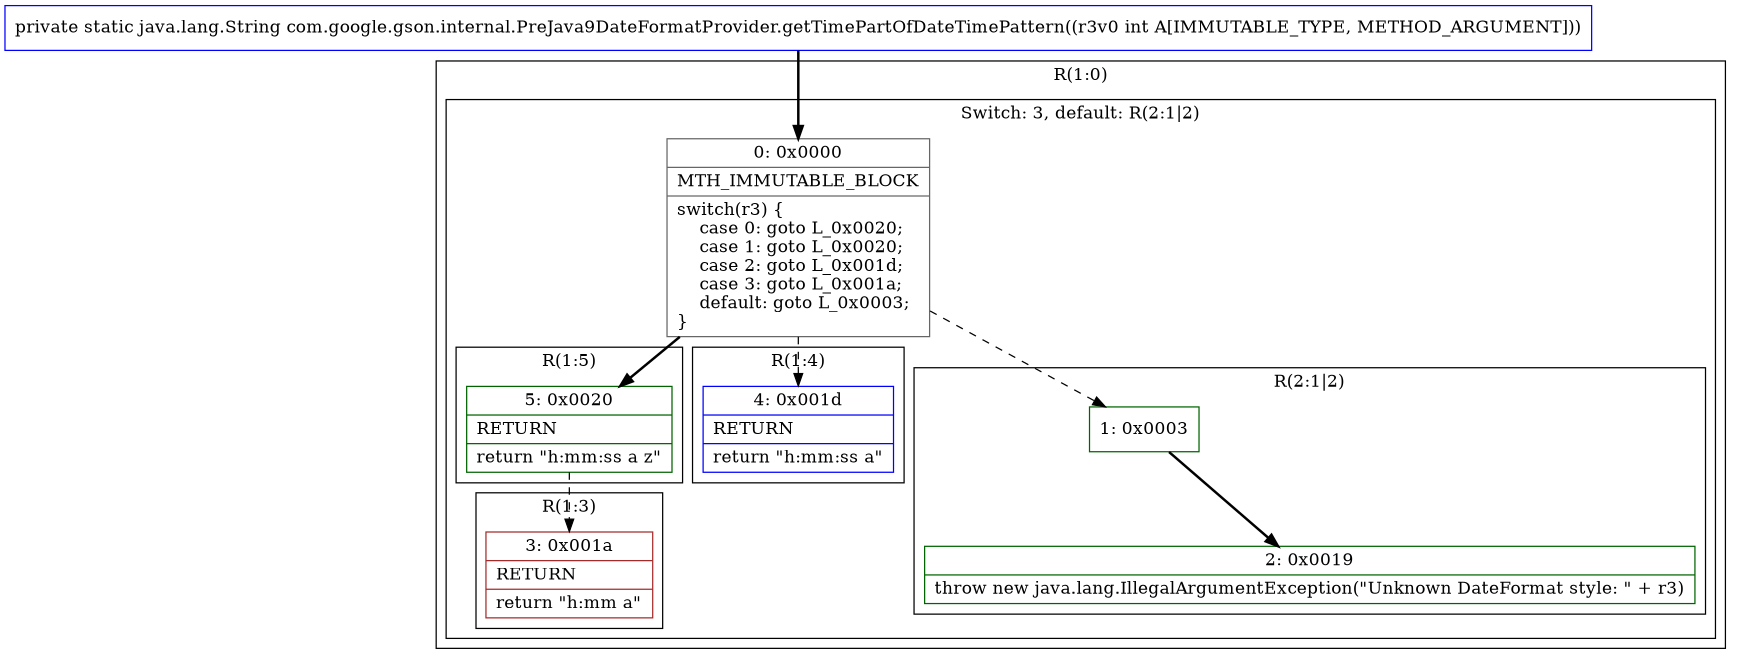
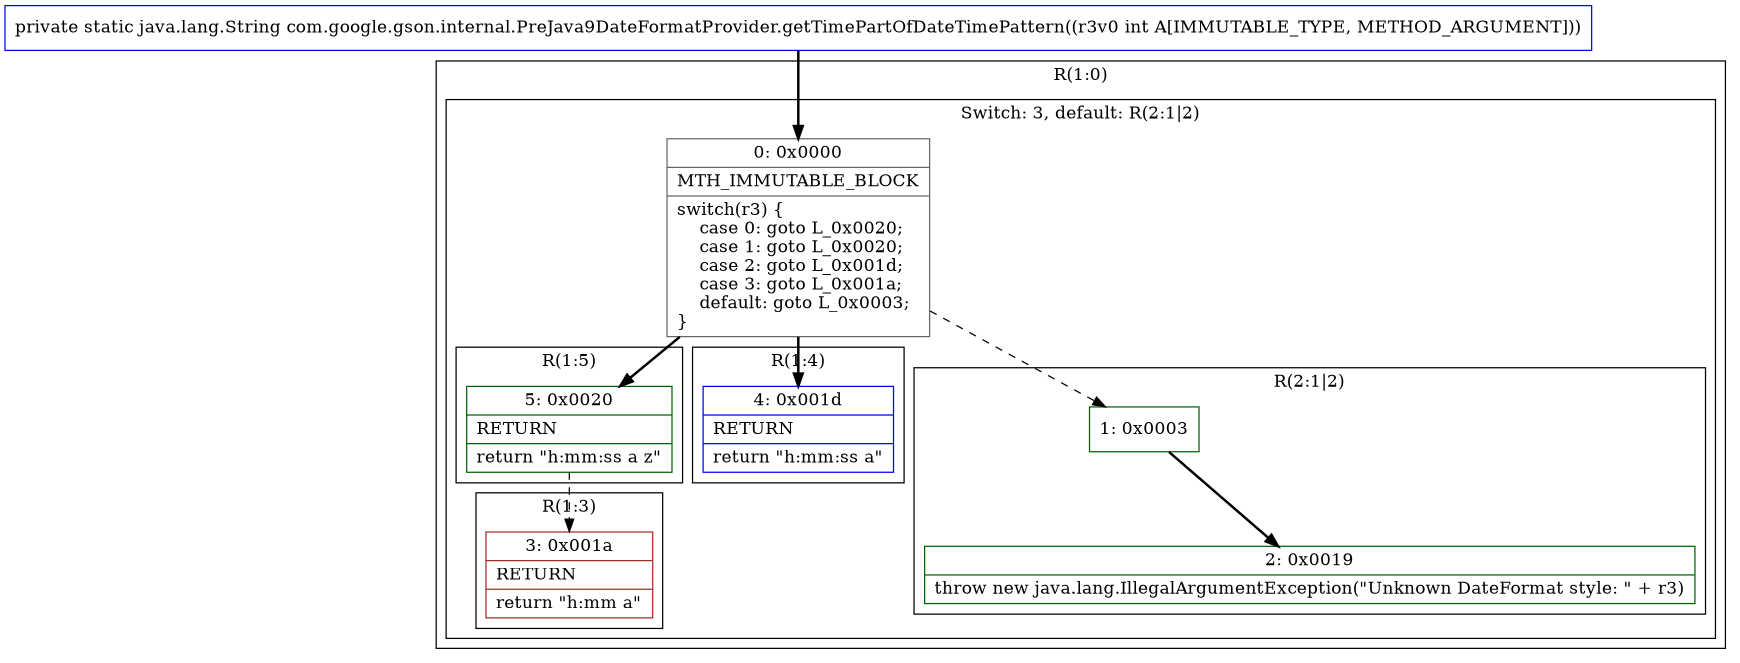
  digraph {
    node [color=darkgreen shape=record]
    edge [style=dashed]
    n1 [label="{5\:\ 0x0020|RETURN\l|return \"h:mm:ss a z\"\l}"]
    n2 [color=blue label="{4\:\ 0x001d|RETURN\l|return \"h:mm:ss a\"\l}"]
    n3 [color=brown label="{3\:\ 0x001a|RETURN\l|return \"h:mm a\"\l}"]
    n4 [label="{1\:\ 0x0003}"]
    n5 [label="{2\:\ 0x0019|throw new java.lang.IllegalArgumentException(\"Unknown DateFormat style: \" + r3)\l}"]
    n6 [color=gray40 label="{0\:\ 0x0000|MTH_IMMUTABLE_BLOCK\l|switch(r3) \{\l    case 0: goto L_0x0020;\l    case 1: goto L_0x0020;\l    case 2: goto L_0x001d;\l    case 3: goto L_0x001a;\l    default: goto L_0x0003;\l\}\l}"]
    n7 [color=blue label="{private static java.lang.String com.google.gson.internal.PreJava9DateFormatProvider.getTimePartOfDateTimePattern((r3v0 int A[IMMUTABLE_TYPE, METHOD_ARGUMENT])) }"]
    subgraph cluster_1 {
      label="R(1:0)"
      subgraph cluster_2 {
        label="Switch: 3, default: R(2:1|2)"
        n6
        subgraph cluster_3 {
          label="R(1:5)"
          n1
        }
        subgraph cluster_4 {
          label="R(1:4)"
          n2
        }
        subgraph cluster_5 {
          label="R(1:3)"
          n3
        }
        subgraph cluster_6 {
          label="R(2:1|2)"
          n4
          n5
        }
      }
    }
    n1 -> n3
    n4 -> n5 [style=bold]
    n6 -> n1 [style=bold]
-   n6 -> n2
+   n6 -> n2 [style=bold]
    n6 -> n4
    n7 -> n6 [style=bold]
  }
